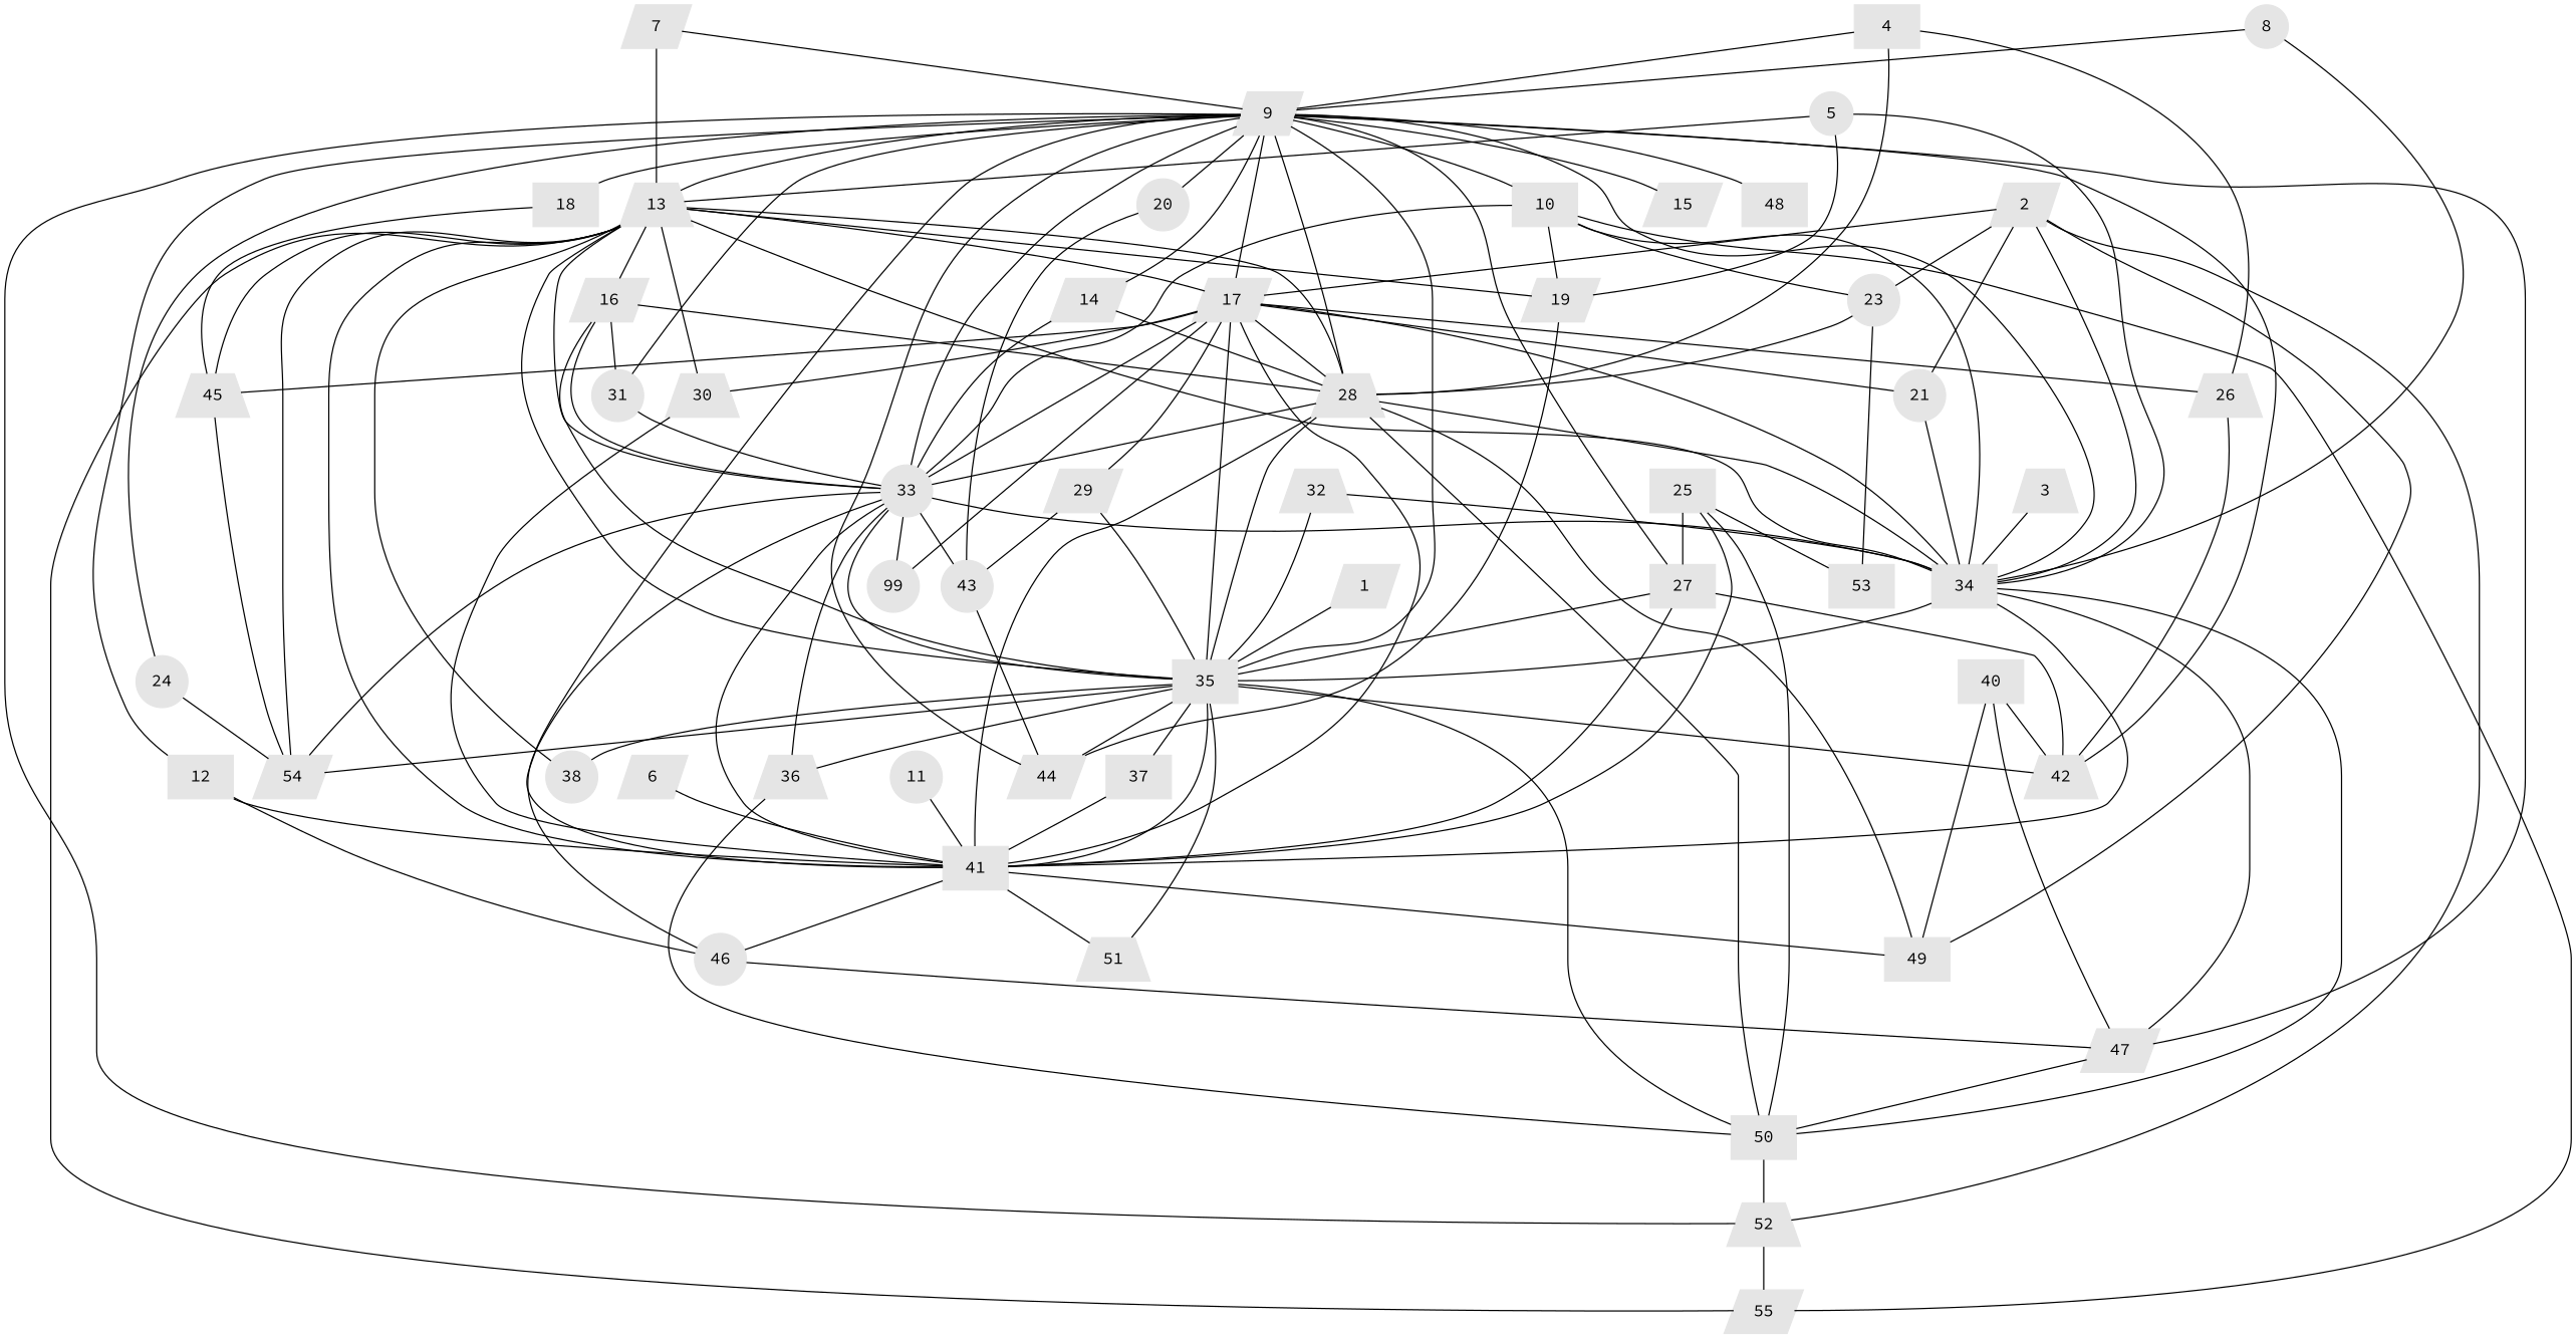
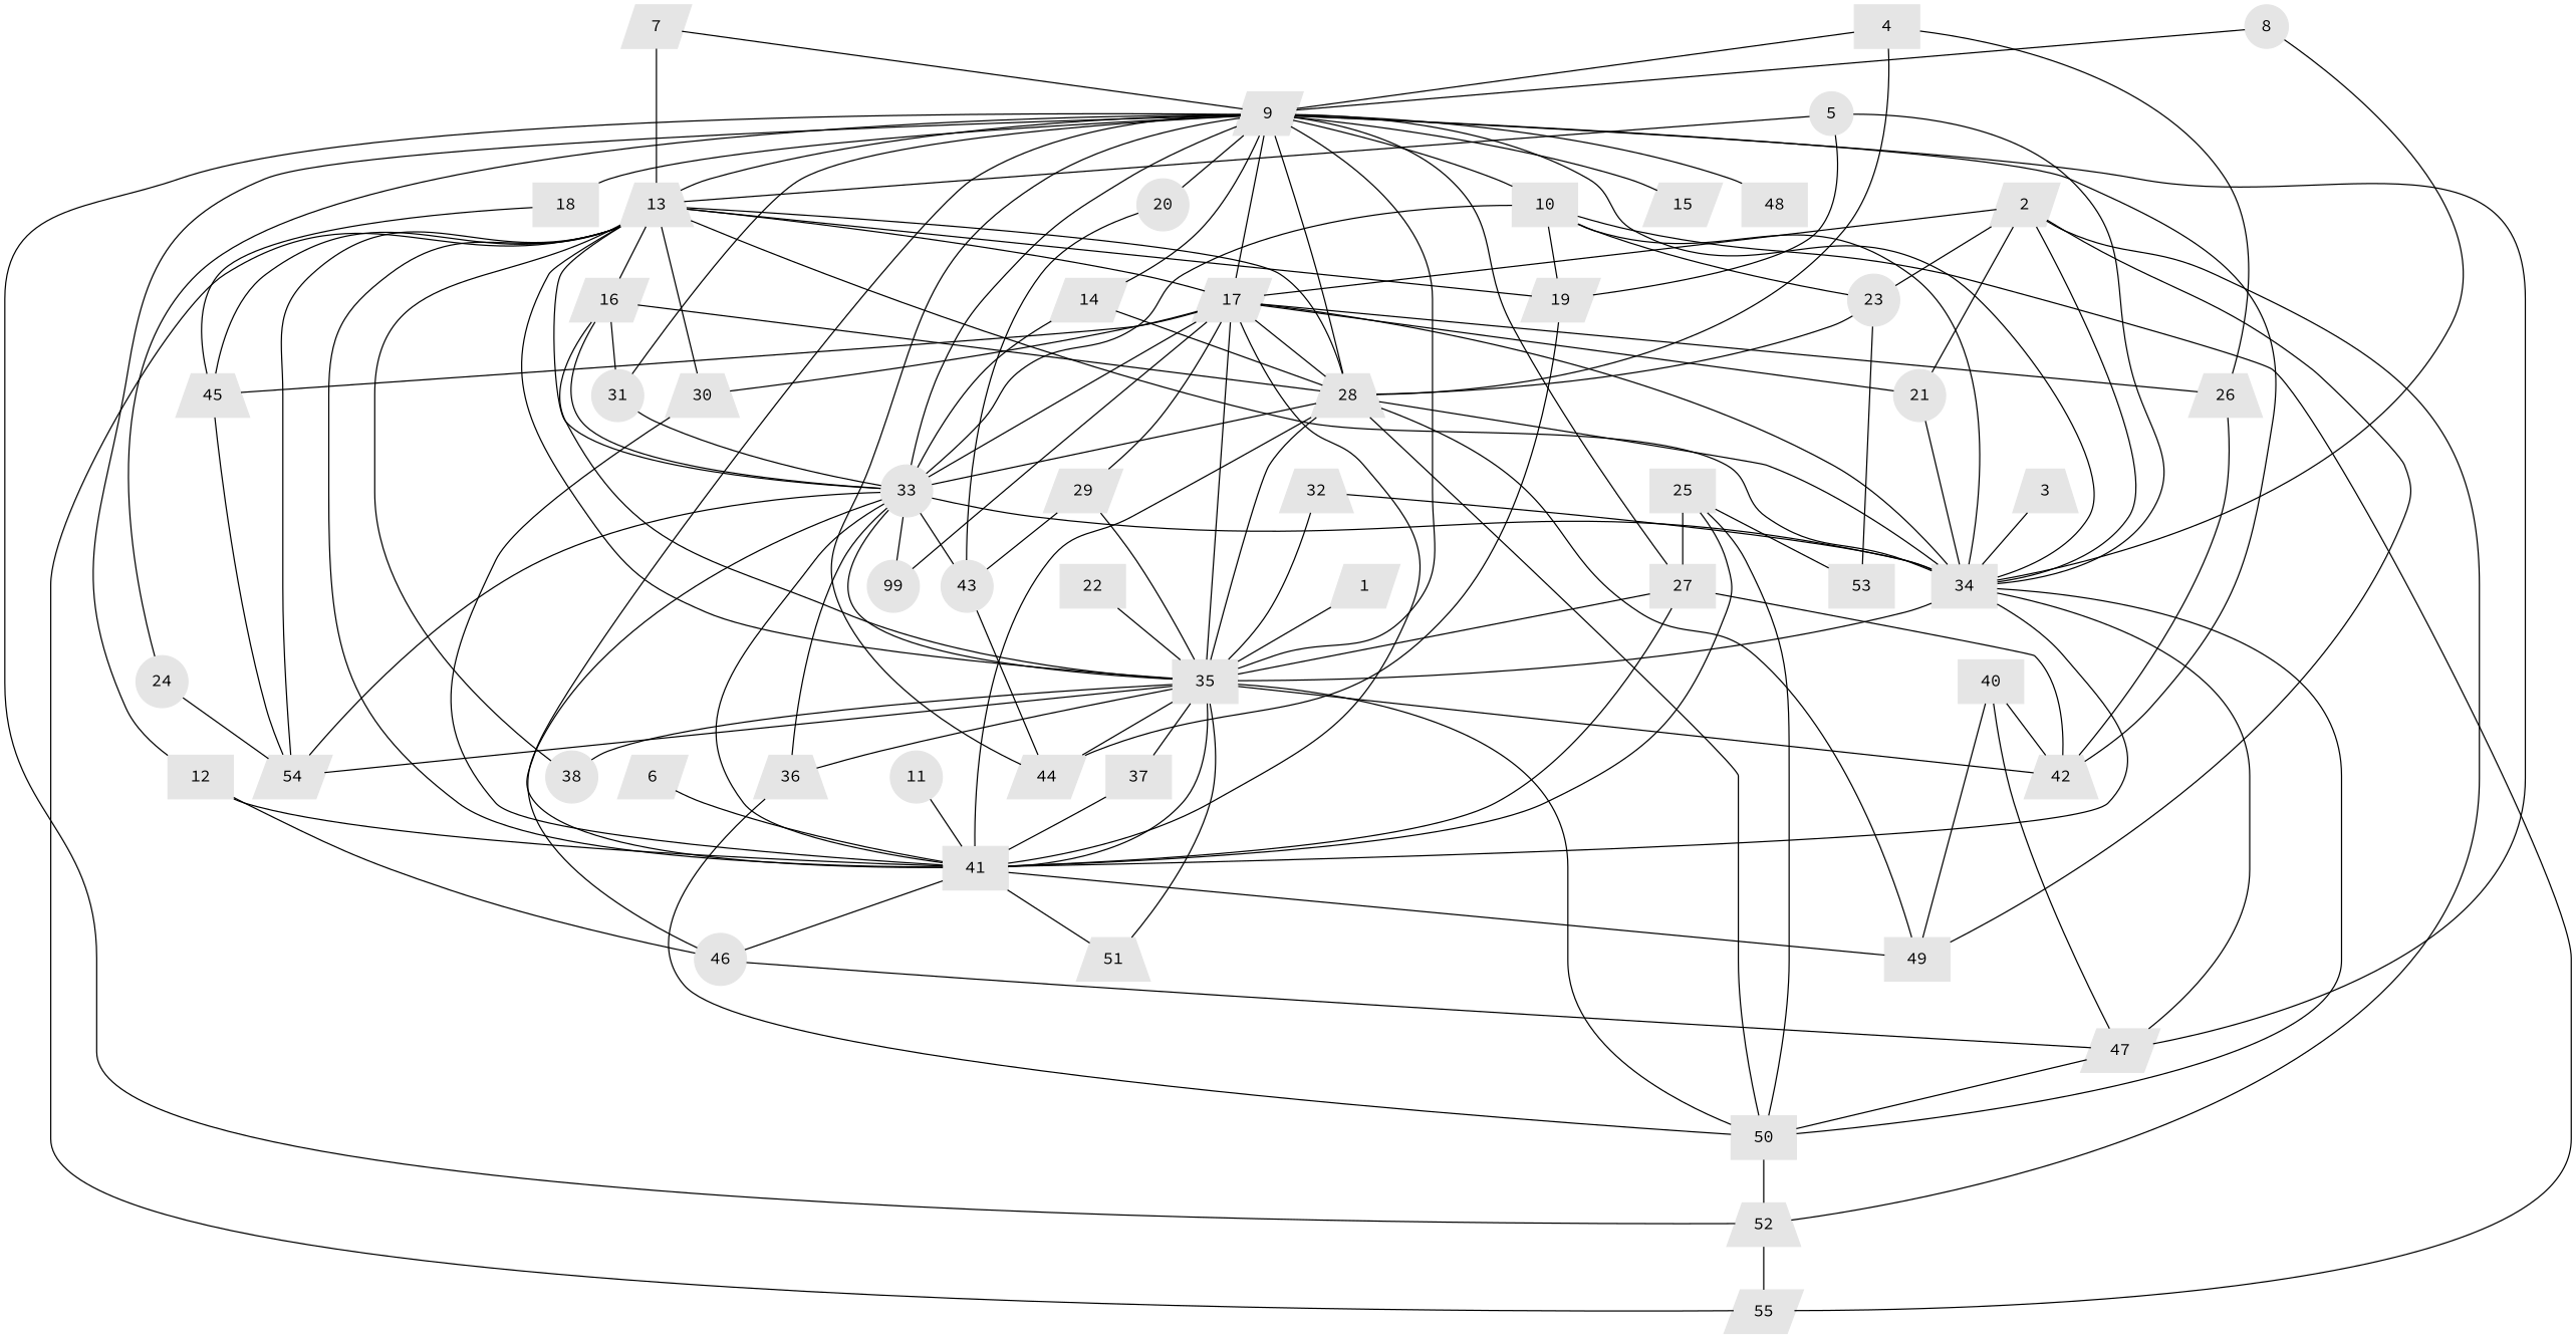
  graph {
    fontname="Source Code Pro"
    node [color=gray90 fontname="Source Code Pro" shape=box style=filled]
    edge [fontname="Source Code Pro" weight=1.0]
    1 [shape=parallelogram]
    35
    41
    42 [shape=trapezium]
    44 [shape=parallelogram]
    38 [shape=circle]
    54 [shape=parallelogram]
    50
    36 [shape=trapezium]
    37
    51 [shape=trapezium]
    2 [shape=parallelogram]
    17 [shape=parallelogram]
    21 [shape=circle]
    23 [shape=circle]
    34
    49
    52 [shape=trapezium]
    26 [shape=trapezium]
    28 [shape=trapezium]
    33 [shape=circle]
    30 [shape=trapezium]
    45 [shape=trapezium]
    29 [shape=parallelogram]
    n25 [label=99 shape=circle]
    53
    47 [shape=parallelogram]
    55 [shape=parallelogram]
    3 [shape=trapezium]
    9 [shape=parallelogram]
    4
    13 [shape=trapezium]
    10
    12
    14 [shape=parallelogram]
    15 [shape=parallelogram]
    18
    20 [shape=circle]
    24 [shape=circle]
    27
    31 [shape=circle]
    48
    5 [shape=circle]
    19 [shape=parallelogram]
    16 [shape=parallelogram]
    6 [shape=parallelogram]
    46 [shape=circle]
    7 [shape=parallelogram]
    8 [shape=circle]
    43 [shape=circle]
    11 [shape=circle]
+   22
    25
    32 [shape=trapezium]
    40
    1 -- 35
    35 -- 41 [weight=3.0]
    35 -- 42
    35 -- 44
    35 -- 38 [weight=2.0]
    35 -- 54
    35 -- 50
    35 -- 36
    35 -- 37
    35 -- 51
    41 -- 51
    41 -- 49
    41 -- 46
    50 -- 52
    36 -- 50
    37 -- 41
    2 -- 17
    2 -- 21
    2 -- 23
    2 -- 34
    2 -- 49
    2 -- 52
    17 -- 35 [weight=3.0]
    17 -- 41
    17 -- 21
    17 -- 34
    17 -- 26
    17 -- 28
    17 -- 33 [weight=2.0]
    17 -- 30 [weight=2.0]
    17 -- 45
    17 -- 29
    17 -- n25
    21 -- 34
    23 -- 28
    23 -- 53
    34 -- 35 [weight=2.0]
    34 -- 41
    34 -- 50
    34 -- 47
    52 -- 55
    26 -- 42
    28 -- 35 [weight=3.0]
    28 -- 41
    28 -- 50
    28 -- 34 [weight=2.0]
    28 -- 49
    28 -- 33 [weight=2.0]
    33 -- 35 [weight=2.0]
    33 -- 41
    33 -- 54
    33 -- 36
    33 -- 34 [weight=2.0]
    33 -- n25
    33 -- 46
    33 -- 43
    30 -- 41
    45 -- 54
    29 -- 35
    29 -- 43
    47 -- 50
    3 -- 34
    9 -- 35 [weight=4.0]
    9 -- 41 [weight=3.0]
    9 -- 42
    9 -- 44
    9 -- 17 [weight=2.0]
    9 -- 34 [weight=2.0]
    9 -- 52
    9 -- 28 [weight=2.0]
    9 -- 33 [weight=3.0]
    9 -- 47 [weight=2.0]
    9 -- 13 [weight=3.0]
    9 -- 10
    9 -- 12
    9 -- 14
    9 -- 15 [weight=3.0]
    9 -- 18 [weight=2.0]
    9 -- 20 [weight=2.0]
    9 -- 24
    9 -- 27
    9 -- 31
    9 -- 48 [weight=3.0]
    4 -- 26
    4 -- 28
    4 -- 9
    13 -- 35 [weight=2.0]
    13 -- 41
    13 -- 38
    13 -- 54
    13 -- 17
    13 -- 34
    13 -- 28 [weight=3.0]
    13 -- 33 [weight=2.0]
    13 -- 30
    13 -- 45
    13 -- 55
    13 -- 19
    13 -- 16
    10 -- 23
    10 -- 34
    10 -- 33
    10 -- 55
    10 -- 19
    12 -- 41
    12 -- 46
    14 -- 28 [weight=2.0]
    14 -- 33 [weight=2.0]
    18 -- 45
    20 -- 43
    24 -- 54
    27 -- 35
    27 -- 41
    27 -- 42
    31 -- 33
    5 -- 34
    5 -- 13
    5 -- 19
    19 -- 44
    16 -- 35
    16 -- 28
    16 -- 33
    16 -- 31
    6 -- 41
    46 -- 47
    7 -- 9
    7 -- 13 [weight=2.0]
    8 -- 34
    8 -- 9
    43 -- 44
    11 -- 41
+   22 -- 35
    25 -- 41
    25 -- 50
    25 -- 53
    25 -- 27
    32 -- 35
    32 -- 34
    40 -- 42
    40 -- 49
    40 -- 47
  }
